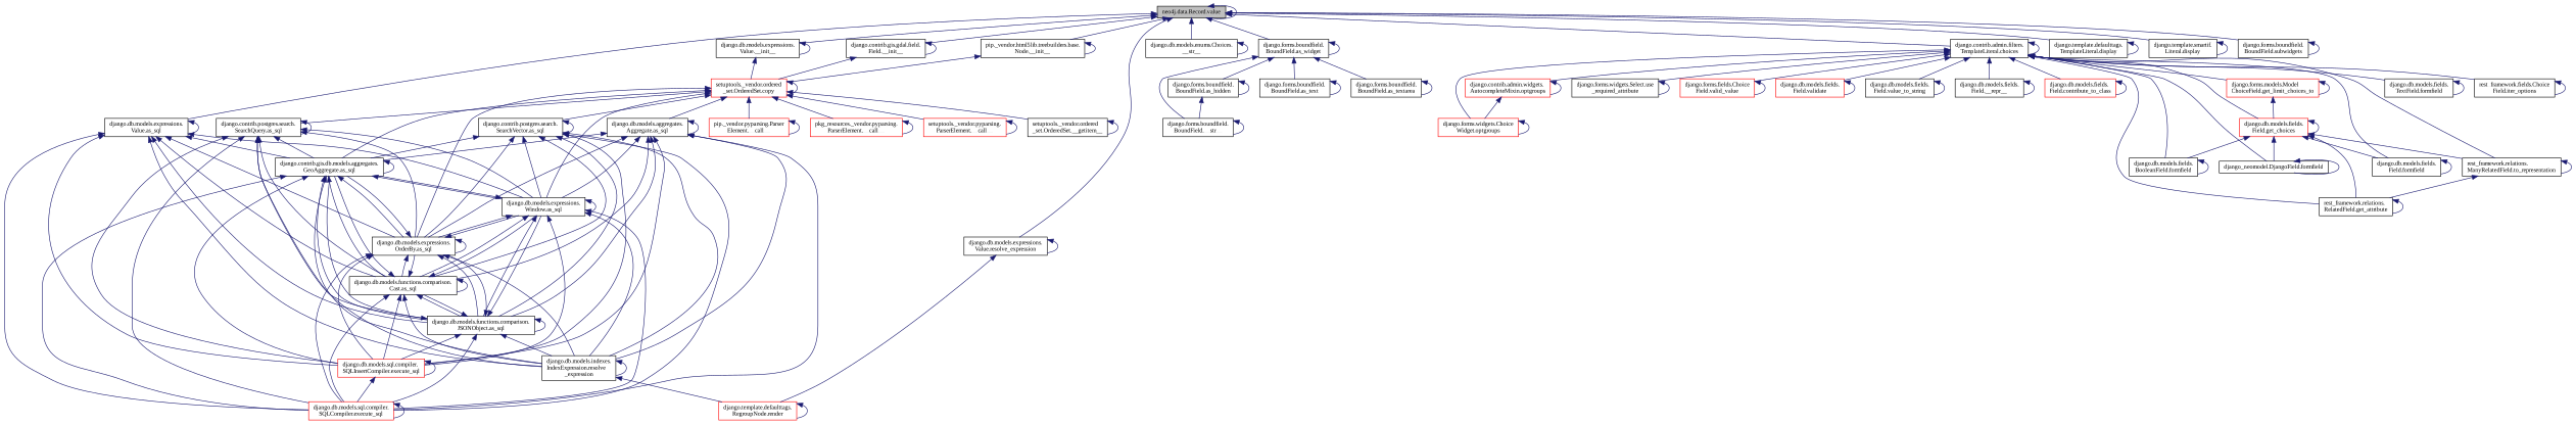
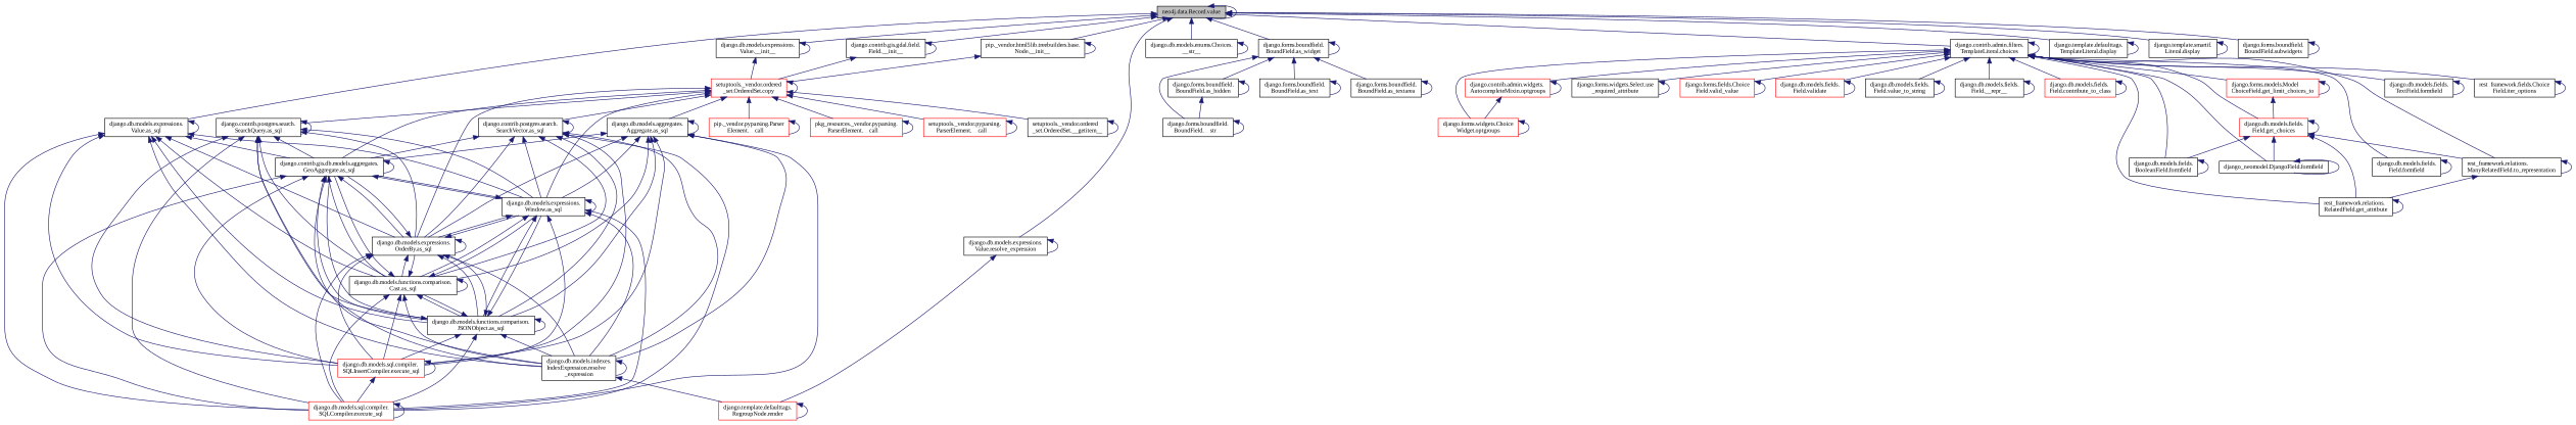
  digraph {
    fontname="Liberation Serif"
    rankdir=TB
    node [color=black fillcolor=white fontname="Liberation Serif" fontsize=10 shape=record style=filled]
    edge [color=midnightblue dir=back fontname="Liberation Serif" fontsize=10 labelfontname=Helvetica labelfontsize=10 style=solid]
    n1 [fillcolor=grey75 fontcolor=black height=0.2 label="neo4j.data.Record.value" width=0.4]
    n2 [height=0.2 label="django.contrib.gis.gdal.field.\lField.__init__" width=0.4]
    n3 [height=0.2 label="pip._vendor.html5lib.treebuilders.base.\lNode.__init__" width=0.4]
    n4 [height=0.2 label="django.db.models.expressions.\lValue.__init__" width=0.4]
    n5 [height=0.2 label="django.db.models.enums.Choices.\l__str__" width=0.4]
    n6 [height=0.2 label="django.db.models.expressions.\lValue.as_sql" width=0.4]
    n7 [height=0.2 label="django.forms.boundfield.\lBoundField.as_widget" width=0.4]
    n8 [height=0.2 label="django.contrib.admin.filters.\lTemplateLiteral.choices" width=0.4]
    n9 [height=0.2 label="django.template.defaulttags.\lTemplateLiteral.display" width=0.4]
    n10 [height=0.2 label="django.template.smartif.\lLiteral.display" width=0.4]
    n11 [height=0.2 label="django.db.models.expressions.\lValue.resolve_expression" width=0.4]
    n12 [height=0.2 label="django.forms.boundfield.\lBoundField.subwidgets" width=0.4]
    n13 [color=red height=0.2 label="setuptools._vendor.ordered\l_set.OrderedSet.copy" width=0.4]
    n14 [height=0.2 label="django.contrib.gis.db.models.aggregates.\lGeoAggregate.as_sql" width=0.4]
    n15 [height=0.2 label="django.db.models.expressions.\lWindow.as_sql" width=0.4]
    n16 [height=0.2 label="django.db.models.expressions.\lOrderBy.as_sql" width=0.4]
    n17 [height=0.2 label="django.db.models.functions.comparison.\lCast.as_sql" width=0.4]
    n18 [height=0.2 label="django.db.models.functions.comparison.\lJSONObject.as_sql" width=0.4]
    n19 [color=red height=0.2 label="django.db.models.sql.compiler.\lSQLCompiler.execute_sql" width=0.4]
    n20 [color=red height=0.2 label="django.db.models.sql.compiler.\lSQLInsertCompiler.execute_sql" width=0.4]
    n21 [height=0.2 label="django.db.models.indexes.\lIndexExpression.resolve\l_expression" width=0.4]
    n22 [height=0.2 label="django.forms.boundfield.\lBoundField.__str__" width=0.4]
    n23 [height=0.2 label="django.forms.boundfield.\lBoundField.as_hidden" width=0.4]
    n24 [height=0.2 label="django.forms.boundfield.\lBoundField.as_text" width=0.4]
    n25 [height=0.2 label="django.forms.boundfield.\lBoundField.as_textarea" width=0.4]
    n26 [height=0.2 label="django.db.models.fields.\lField.__repr__" width=0.4]
    n27 [color=red height=0.2 label="django.db.models.fields.\lField.contribute_to_class" width=0.4]
    n28 [height=0.2 label="django.db.models.fields.\lBooleanField.formfield" width=0.4]
    n29 [height=0.2 label="django.db.models.fields.\lTextField.formfield" width=0.4]
    n30 [height=0.2 label="django_neomodel.DjangoField.formfield" width=0.4]
    n31 [height=0.2 label="django.db.models.fields.\lField.formfield" width=0.4]
    n32 [height=0.2 label="rest_framework.relations.\lRelatedField.get_attribute" width=0.4]
    n33 [color=red height=0.2 label="django.db.models.fields.\lField.get_choices" width=0.4]
    n34 [height=0.2 label="rest_framework.relations.\lManyRelatedField.to_representation" width=0.4]
    n35 [color=red height=0.2 label="django.forms.models.Model\lChoiceField.get_limit_choices_to" width=0.4]
    n36 [height=0.2 label="rest_framework.fields.Choice\lField.iter_options" width=0.4]
    n37 [color=red height=0.2 label="django.contrib.admin.widgets.\lAutocompleteMixin.optgroups" width=0.4]
    n38 [color=red height=0.2 label="django.forms.widgets.Choice\lWidget.optgroups" width=0.4]
    n39 [height=0.2 label="django.forms.widgets.Select.use\l_required_attribute" width=0.4]
    n40 [color=red height=0.2 label="django.forms.fields.Choice\lField.valid_value" width=0.4]
    n41 [color=red height=0.2 label="django.db.models.fields.\lField.validate" width=0.4]
    n42 [height=0.2 label="django.db.models.fields.\lField.value_to_string" width=0.4]
    n43 [color=red height=0.2 label="django.template.defaulttags.\lRegroupNode.render" width=0.4]
    n44 [color=red height=0.2 label="pip._vendor.pyparsing.Parser\lElement.__call__" width=0.4]
    n45 [color=red height=0.2 label="pkg_resources._vendor.pyparsing.\lParserElement.__call__" width=0.4]
    n46 [color=red height=0.2 label="setuptools._vendor.pyparsing.\lParserElement.__call__" width=0.4]
    n47 [height=0.2 label="setuptools._vendor.ordered\l_set.OrderedSet.__getitem__" width=0.4]
    n48 [height=0.2 label="django.db.models.aggregates.\lAggregate.as_sql" width=0.4]
    n49 [height=0.2 label="django.contrib.postgres.search.\lSearchVector.as_sql" width=0.4]
    n50 [height=0.2 label="django.contrib.postgres.search.\lSearchQuery.as_sql" width=0.4]
    n1 -> n1
    n1 -> n2
    n1 -> n3
    n1 -> n4
    n1 -> n5
    n1 -> n6
    n1 -> n7
    n1 -> n8
    n1 -> n9
    n1 -> n10
    n1 -> n11
    n1 -> n12
    n2 -> n2
    n2 -> n13
    n3 -> n3
    n3 -> n13
    n4 -> n4
    n4 -> n13
    n5 -> n5
    n6 -> n6
    n6 -> n14
    n6 -> n15
    n6 -> n16
    n6 -> n17
    n6 -> n18
    n6 -> n19
    n6 -> n20
    n6 -> n21
    n7 -> n7
    n7 -> n22
    n7 -> n23
    n7 -> n24
    n7 -> n25
    n8 -> n8
    n8 -> n26
    n8 -> n27
    n8 -> n28
    n8 -> n29
    n8 -> n30
    n8 -> n31
    n8 -> n32
    n8 -> n33
    n8 -> n34
    n8 -> n35
    n8 -> n36
    n8 -> n37
    n8 -> n38
    n8 -> n39
    n8 -> n40
    n8 -> n41
    n8 -> n42
    n9 -> n9
    n10 -> n10
    n11 -> n11
    n11 -> n43
    n12 -> n12
    n13 -> n13
    n13 -> n14
    n13 -> n15
    n13 -> n16
    n13 -> n44
    n13 -> n45
    n13 -> n46
    n13 -> n47
    n13 -> n48
    n13 -> n49
    n13 -> n50
    n14 -> n14
    n14 -> n15
    n14 -> n16
    n14 -> n17
    n14 -> n18
    n14 -> n19
    n14 -> n20
    n14 -> n21
    n15 -> n14
    n15 -> n15
    n15 -> n16
    n15 -> n17
    n15 -> n18
    n15 -> n19
    n15 -> n20
    n15 -> n21
    n16 -> n14
    n16 -> n15
    n16 -> n16
    n16 -> n17
    n16 -> n18
    n16 -> n19
    n16 -> n20
    n16 -> n21
    n17 -> n14
    n17 -> n15
    n17 -> n16
    n17 -> n17
    n17 -> n18
    n17 -> n19
    n17 -> n20
    n17 -> n21
    n18 -> n14
    n18 -> n15
    n18 -> n16
    n18 -> n17
    n18 -> n18
    n18 -> n19
    n18 -> n20
    n18 -> n21
    n19 -> n19
    n20 -> n19
    n20 -> n20
    n21 -> n21
    n21 -> n43
    n22 -> n22
    n23 -> n22
    n23 -> n23
    n24 -> n24
    n25 -> n25
    n26 -> n26
    n27 -> n27
    n28 -> n28
    n29 -> n29
    n30 -> n30
    n31 -> n31
    n32 -> n32
    n33 -> n28
    n33 -> n30
-   n33 -> n31
    n33 -> n32
    n33 -> n33
    n33 -> n34
    n34 -> n32
    n34 -> n34
    n35 -> n33
    n35 -> n35
    n36 -> n36
    n37 -> n37
    n37 -> n38
    n38 -> n38
    n39 -> n39
    n40 -> n40
    n41 -> n41
    n42 -> n42
    n43 -> n43
    n44 -> n44
    n45 -> n45
    n46 -> n46
    n47 -> n47
    n48 -> n14
    n48 -> n15
    n48 -> n16
    n48 -> n17
    n48 -> n18
    n48 -> n19
    n48 -> n20
    n48 -> n21
    n48 -> n48
    n49 -> n14
    n49 -> n15
    n49 -> n16
    n49 -> n17
    n49 -> n18
    n49 -> n19
    n49 -> n20
    n49 -> n21
    n49 -> n49
    n50 -> n14
    n50 -> n15
    n50 -> n16
    n50 -> n17
    n50 -> n18
    n50 -> n19
    n50 -> n20
    n50 -> n21
    n50 -> n50
  }
